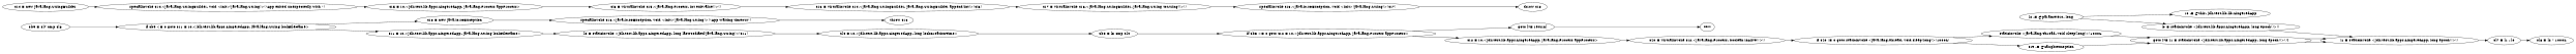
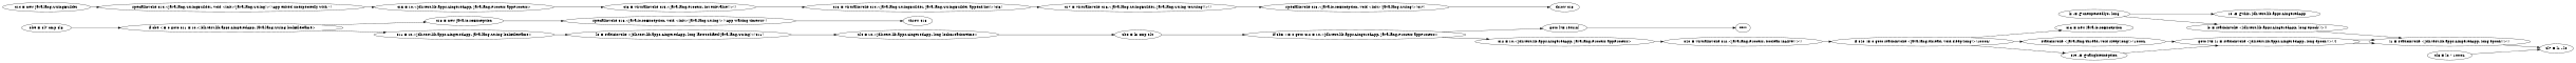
  digraph {
    rankdir=LR
-   "l2 := @parameter0: long"
-   "r0 := @this: jdk.test.lib.apps.LingeredApp" [label="r0 := @this: jdk.test.lib.lib.LingeredApp"]
+   "l2 := @parameter0: long" [label="l2 := @unexpectedly0: long"]
+   "r0 := @this: jdk.test.lib.apps.LingeredApp"
    "l0 = staticinvoke <jdk.test.lib.apps.LingeredApp: long epoch()>()"
    "l1 = staticinvoke <jdk.test.lib.apps.LingeredApp: long epoch()>()"
    "$l7 = l1 - l0"
    "$l8 = l2 * 1000L"
    "$b9 = $l7 cmp $l8"
    "if $b9 <= 0 goto $r1 = r0.<jdk.test.lib.apps.LingeredApp: java.lang.String lockFileName>"
    "$r8 = new java.io.IOException"
    "$r1 = r0.<jdk.test.lib.apps.LingeredApp: java.lang.String lockFileName>"
    "specialinvoke $r8.<java.io.IOException: void <init>(java.lang.String)>(\"App waiting timeout\")"
    "l3 = staticinvoke <jdk.test.lib.apps.LingeredApp: long lastModified(java.lang.String)>($r1)"
    "throw $r8"
    "$l4 = r0.<jdk.test.lib.apps.LingeredApp: long lockCreationTime>"
    "$b5 = l3 cmp $l4"
    "if $b5 <= 0 goto $r2 = r0.<jdk.test.lib.apps.LingeredApp: java.lang.Process appProcess>"
    "goto [?= return]"
    "$r2 = r0.<jdk.test.lib.apps.LingeredApp: java.lang.Process appProcess>"
    n19 [label=test]
    "$z0 = virtualinvoke $r2.<java.lang.Process: boolean isAlive()>()"
    "if $z0 != 0 goto staticinvoke <java.lang.Thread: void sleep(long)>(1000L)"
+   "$r3 = new java.io.IOException"
    "staticinvoke <java.lang.Thread: void sleep(long)>(1000L)"
    "$r9 := @caughtexception"
    "goto [?= l1 = staticinvoke <jdk.test.lib.apps.LingeredApp: long epoch()>()]"
    "$r4 = new java.lang.StringBuilder"
    "specialinvoke $r4.<java.lang.StringBuilder: void <init>(java.lang.String)>(\"App exited unexpectedly with \")"
    "$r5 = r0.<jdk.test.lib.apps.LingeredApp: java.lang.Process appProcess>"
    "$i6 = virtualinvoke $r5.<java.lang.Process: int exitValue()>()"
    "$r6 = virtualinvoke $r4.<java.lang.StringBuilder: java.lang.StringBuilder append(int)>($i6)"
    "$r7 = virtualinvoke $r6.<java.lang.StringBuilder: java.lang.String toString()>()"
    "specialinvoke $r3.<java.io.IOException: void <init>(java.lang.String)>($r7)"
    "throw $r3"
    "l2 := @parameter0: long" -> "r0 := @this: jdk.test.lib.apps.LingeredApp"
    "l2 := @parameter0: long" -> "l0 = staticinvoke <jdk.test.lib.apps.LingeredApp: long epoch()>()"
    "l0 = staticinvoke <jdk.test.lib.apps.LingeredApp: long epoch()>()" -> "l1 = staticinvoke <jdk.test.lib.apps.LingeredApp: long epoch()>()"
    "l1 = staticinvoke <jdk.test.lib.apps.LingeredApp: long epoch()>()" -> "$l7 = l1 - l0"
-   "$l7 = l1 - l0" -> "$l8 = l2 * 1000L"
+   "$l8 = l2 * 1000L" -> "$l7 = l1 - l0"
    "$b9 = $l7 cmp $l8" -> "if $b9 <= 0 goto $r1 = r0.<jdk.test.lib.apps.LingeredApp: java.lang.String lockFileName>"
    "if $b9 <= 0 goto $r1 = r0.<jdk.test.lib.apps.LingeredApp: java.lang.String lockFileName>" -> "$r8 = new java.io.IOException"
    "if $b9 <= 0 goto $r1 = r0.<jdk.test.lib.apps.LingeredApp: java.lang.String lockFileName>" -> "$r1 = r0.<jdk.test.lib.apps.LingeredApp: java.lang.String lockFileName>"
    "$r8 = new java.io.IOException" -> "specialinvoke $r8.<java.io.IOException: void <init>(java.lang.String)>(\"App waiting timeout\")"
    "$r1 = r0.<jdk.test.lib.apps.LingeredApp: java.lang.String lockFileName>" -> "l3 = staticinvoke <jdk.test.lib.apps.LingeredApp: long lastModified(java.lang.String)>($r1)"
    "specialinvoke $r8.<java.io.IOException: void <init>(java.lang.String)>(\"App waiting timeout\")" -> "throw $r8"
    "l3 = staticinvoke <jdk.test.lib.apps.LingeredApp: long lastModified(java.lang.String)>($r1)" -> "$l4 = r0.<jdk.test.lib.apps.LingeredApp: long lockCreationTime>"
    "$l4 = r0.<jdk.test.lib.apps.LingeredApp: long lockCreationTime>" -> "$b5 = l3 cmp $l4"
    "$b5 = l3 cmp $l4" -> "if $b5 <= 0 goto $r2 = r0.<jdk.test.lib.apps.LingeredApp: java.lang.Process appProcess>"
    "if $b5 <= 0 goto $r2 = r0.<jdk.test.lib.apps.LingeredApp: java.lang.Process appProcess>" -> "goto [?= return]"
    "if $b5 <= 0 goto $r2 = r0.<jdk.test.lib.apps.LingeredApp: java.lang.Process appProcess>" -> "$r2 = r0.<jdk.test.lib.apps.LingeredApp: java.lang.Process appProcess>"
    "goto [?= return]" -> n19
    "$r2 = r0.<jdk.test.lib.apps.LingeredApp: java.lang.Process appProcess>" -> "$z0 = virtualinvoke $r2.<java.lang.Process: boolean isAlive()>()"
    "$z0 = virtualinvoke $r2.<java.lang.Process: boolean isAlive()>()" -> "if $z0 != 0 goto staticinvoke <java.lang.Thread: void sleep(long)>(1000L)"
+   "if $z0 != 0 goto staticinvoke <java.lang.Thread: void sleep(long)>(1000L)" -> "$r3 = new java.io.IOException"
    "if $z0 != 0 goto staticinvoke <java.lang.Thread: void sleep(long)>(1000L)" -> "staticinvoke <java.lang.Thread: void sleep(long)>(1000L)"
    "if $z0 != 0 goto staticinvoke <java.lang.Thread: void sleep(long)>(1000L)" -> "$r9 := @caughtexception"
    "staticinvoke <java.lang.Thread: void sleep(long)>(1000L)" -> "goto [?= l1 = staticinvoke <jdk.test.lib.apps.LingeredApp: long epoch()>()]"
    "$r9 := @caughtexception" -> "goto [?= l1 = staticinvoke <jdk.test.lib.apps.LingeredApp: long epoch()>()]"
    "goto [?= l1 = staticinvoke <jdk.test.lib.apps.LingeredApp: long epoch()>()]" -> "l1 = staticinvoke <jdk.test.lib.apps.LingeredApp: long epoch()>()"
    "goto [?= l1 = staticinvoke <jdk.test.lib.apps.LingeredApp: long epoch()>()]" -> "l1 = staticinvoke <jdk.test.lib.apps.LingeredApp: long epoch()>()"
    "$r4 = new java.lang.StringBuilder" -> "specialinvoke $r4.<java.lang.StringBuilder: void <init>(java.lang.String)>(\"App exited unexpectedly with \")"
    "specialinvoke $r4.<java.lang.StringBuilder: void <init>(java.lang.String)>(\"App exited unexpectedly with \")" -> "$r5 = r0.<jdk.test.lib.apps.LingeredApp: java.lang.Process appProcess>"
    "$r5 = r0.<jdk.test.lib.apps.LingeredApp: java.lang.Process appProcess>" -> "$i6 = virtualinvoke $r5.<java.lang.Process: int exitValue()>()"
    "$i6 = virtualinvoke $r5.<java.lang.Process: int exitValue()>()" -> "$r6 = virtualinvoke $r4.<java.lang.StringBuilder: java.lang.StringBuilder append(int)>($i6)"
    "$r6 = virtualinvoke $r4.<java.lang.StringBuilder: java.lang.StringBuilder append(int)>($i6)" -> "$r7 = virtualinvoke $r6.<java.lang.StringBuilder: java.lang.String toString()>()"
    "$r7 = virtualinvoke $r6.<java.lang.StringBuilder: java.lang.String toString()>()" -> "specialinvoke $r3.<java.io.IOException: void <init>(java.lang.String)>($r7)"
    "specialinvoke $r3.<java.io.IOException: void <init>(java.lang.String)>($r7)" -> "throw $r3"
  }
